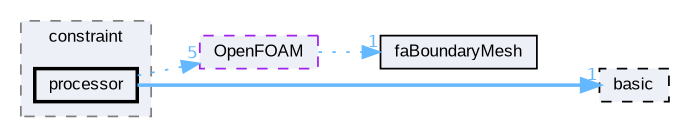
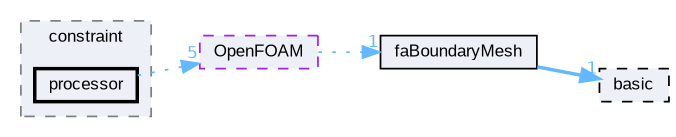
  digraph {
    compound=true
    fontname="Liberation Sans"
    rankdir=LR
    node [color=black fillcolor="#edf0f7" fontname="Liberation Sans" fontsize=10 shape=box style="filled,dashed"]
    edge [color=steelblue1 fontcolor=steelblue1 fontname="Liberation Sans" fontsize=10 headlabel=1 labeldistance=1.5 labelfontname=Helvetica labelfontsize=10 style=dotted]
    n1 [height=0.2 label=processor style="filled,bold" width=0.4]
    n2 [color=purple height=0.2 label=OpenFOAM width=0.4]
    n3 [height=0.2 label=basic width=0.4]
    n4 [height=0.2 label=faBoundaryMesh style=filled width=0.4]
    subgraph cluster_1 {
      bgcolor="#edf0f7"
      fontsize=10
      label=constraint
      pencolor=grey50
      style="filled,dashed"
      n1
    }
    n1 -> n2 [headlabel=5]
-   n1 -> n3 [style=bold]
+   n4 -> n3 [style=bold]
    n2 -> n4
  }
